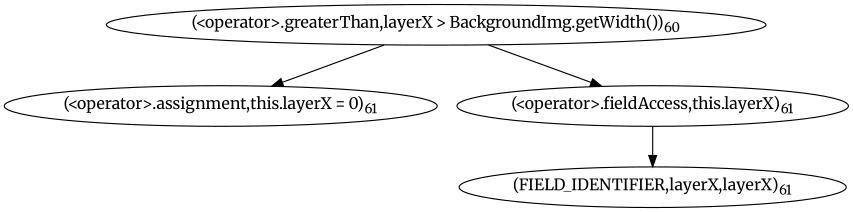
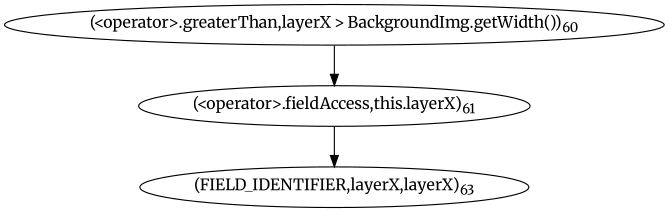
  digraph {
    fontname=Merriweather
    node [fontname=Merriweather]
    edge [fontname=Merriweather]
    n1 [label=<(&lt;operator&gt;.greaterThan,layerX &gt; BackgroundImg.getWidth())<SUB>60</SUB>>]
-   n2 [label=<(&lt;operator&gt;.assignment,this.layerX = 0)<SUB>61</SUB>>]
    n3 [label=<(&lt;operator&gt;.fieldAccess,this.layerX)<SUB>61</SUB>>]
-   n4 [label=<(FIELD_IDENTIFIER,layerX,layerX)<SUB>61</SUB>>]
-   n1 -> n2
+   n4 [label=<(FIELD_IDENTIFIER,layerX,layerX)<SUB>63</SUB>>]
    n1 -> n3
    n3 -> n4
  }
